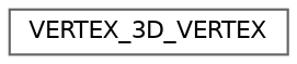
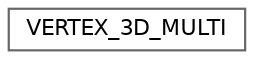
  digraph {
    rankdir=LR
-   n1 [color=grey40 fillcolor=white fontname=Helvetica fontsize=10 height=0.2 label=VERTEX_3D_VERTEX shape=box style=filled width=0.4]
+   n1 [color=grey40 fillcolor=white fontname=Helvetica fontsize=10 height=0.2 label=VERTEX_3D_MULTI shape=box style=filled width=0.4]
  }
